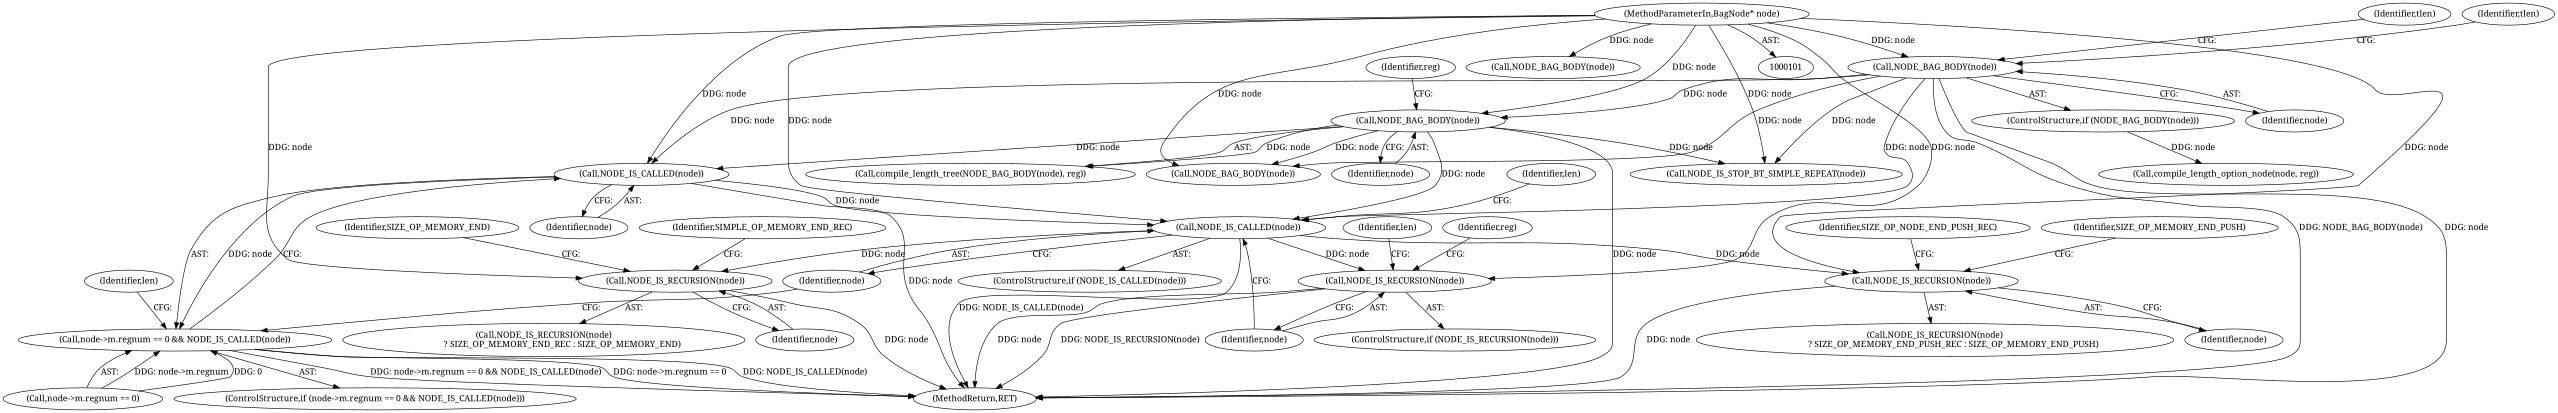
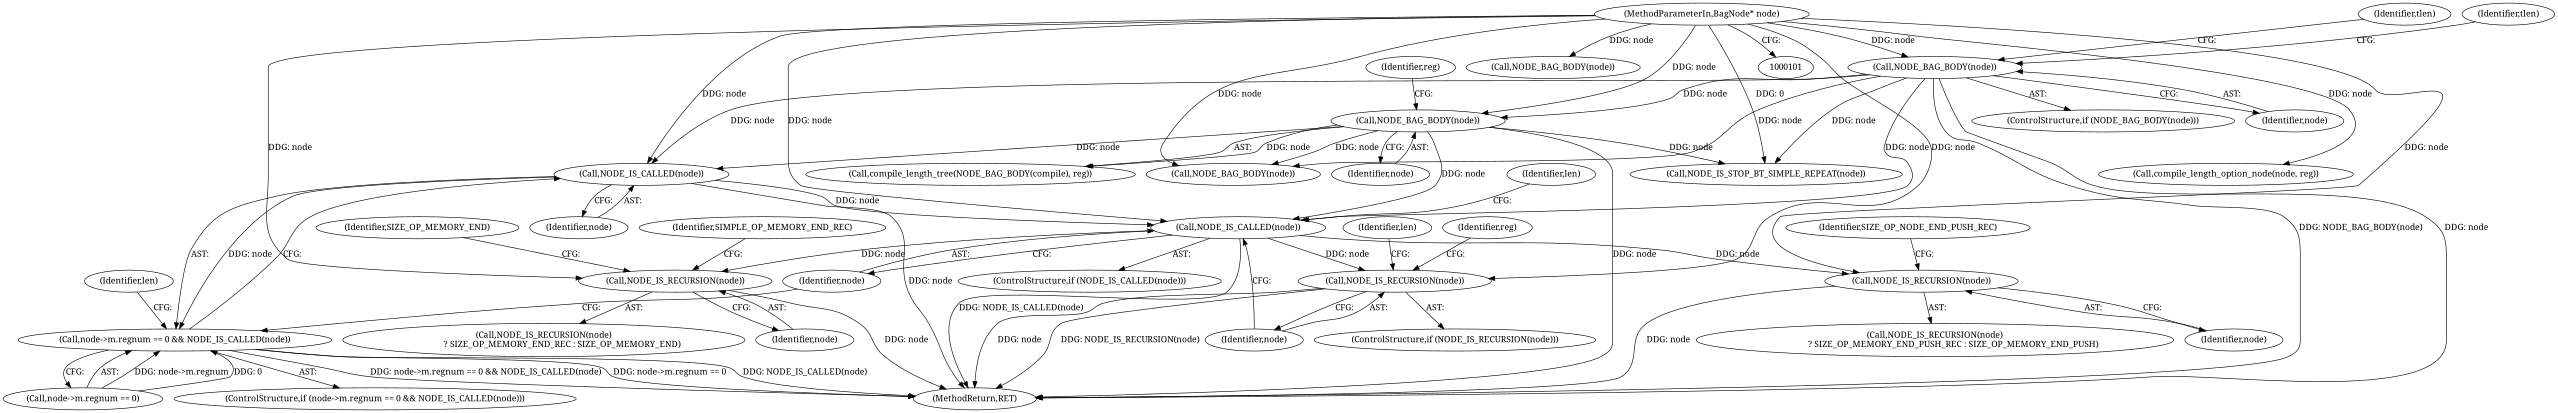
  digraph {
    fontname="Noto Serif"
    node [fontname="Noto Serif"]
    edge [fontname="Noto Serif"]
    n1 [label="(Call,NODE_IS_CALLED(node))"]
    n2 [label="(Call,node->m.regnum == 0 && NODE_IS_CALLED(node))"]
    n3 [label="(Call,NODE_IS_CALLED(node))"]
    n4 [label="(MethodReturn,RET)"]
    n5 [label="(Identifier,node)"]
    n6 [label="(ControlStructure,if (node->m.regnum == 0 && NODE_IS_CALLED(node)))"]
    n7 [label="(Call,node->m.regnum == 0)"]
    n8 [label="(Call,NODE_IS_RECURSION(node))"]
    n9 [label="(Call,NODE_IS_RECURSION(node))"]
    n10 [label="(Call,NODE_IS_RECURSION(node))"]
    n11 [label="(Identifier,node)"]
    n12 [label="(ControlStructure,if (NODE_IS_CALLED(node)))"]
    n13 [label="(Call,NODE_BAG_BODY(node))"]
    n14 [label="(Call,NODE_BAG_BODY(node))"]
-   n15 [label="(Call,compile_length_tree(NODE_BAG_BODY(node), reg))"]
+   n15 [label="(Call,compile_length_tree(NODE_BAG_BODY(compile), reg))"]
    n16 [label="(Identifier,node)"]
    n17 [label="(Call,NODE_IS_STOP_BT_SIMPLE_REPEAT(node))"]
    n18 [label="(Call,NODE_BAG_BODY(node))"]
    n19 [label="(Identifier,node)"]
    n20 [label="(ControlStructure,if (NODE_BAG_BODY(node)))"]
    n21 [label="(MethodParameterIn,BagNode* node)"]
    n22 [label="(Call,compile_length_option_node(node, reg))"]
    n23 [label="(Call,NODE_BAG_BODY(node))"]
    1000101
    n25 [label="(Identifier,node)"]
    n26 [label="(Call,NODE_IS_RECURSION(node)\n                ? SIZE_OP_MEMORY_END_PUSH_REC : SIZE_OP_MEMORY_END_PUSH)"]
    n27 [label="(Identifier,node)"]
    n28 [label="(Call,NODE_IS_RECURSION(node)\n                ? SIZE_OP_MEMORY_END_REC : SIZE_OP_MEMORY_END)"]
    n29 [label="(Identifier,node)"]
    n30 [label="(ControlStructure,if (NODE_IS_RECURSION(node)))"]
    n31 [label="(Identifier,SIMPLE_OP_MEMORY_END_REC)"]
    n32 [label="(Identifier,len)"]
    n33 [label="(Identifier,len)"]
    n34 [label="(Identifier,len)"]
-   n35 [label="(Identifier,SIZE_OP_MEMORY_END_PUSH)"]
    n36 [label="(Identifier,reg)"]
    n37 [label="(Identifier,SIZE_OP_MEMORY_END)"]
    n38 [label="(Identifier,tlen)"]
    n39 [label="(Identifier,reg)"]
    n40 [label="(Identifier,SIZE_OP_NODE_END_PUSH_REC)"]
    n41 [label="(Identifier,tlen)"]
    n1 -> n2 [label="AST: "]
    n1 -> n2 [label="DDG: node"]
    n1 -> n3 [label="DDG: node"]
    n1 -> n4 [label="DDG: node"]
    n1 -> n5 [label="CFG: "]
    n2 -> n1 [label="CFG: "]
    n2 -> n4 [label="DDG: NODE_IS_CALLED(node)"]
    n2 -> n4 [label="DDG: node->m.regnum == 0 && NODE_IS_CALLED(node)"]
    n2 -> n4 [label="DDG: node->m.regnum == 0"]
    n2 -> n6 [label="AST: "]
+   n2 -> n7 [label="CFG: "]
    n3 -> n4 [label="DDG: NODE_IS_CALLED(node)"]
    n3 -> n8 [label="DDG: node"]
    n3 -> n9 [label="DDG: node"]
    n3 -> n10 [label="DDG: node"]
    n3 -> n11 [label="CFG: "]
    n3 -> n12 [label="AST: "]
    n5 -> n1 [label="AST: "]
    n7 -> n2 [label="AST: "]
    n7 -> n2 [label="DDG: node->m.regnum"]
    n7 -> n2 [label="DDG: 0"]
    n8 -> n4 [label="DDG: node"]
    n8 -> n25 [label="CFG: "]
    n8 -> n26 [label="AST: "]
    n9 -> n4 [label="DDG: node"]
    n9 -> n27 [label="CFG: "]
    n9 -> n28 [label="AST: "]
    n10 -> n4 [label="DDG: node"]
    n10 -> n4 [label="DDG: NODE_IS_RECURSION(node)"]
    n10 -> n29 [label="CFG: "]
    n10 -> n30 [label="AST: "]
    n11 -> n2 [label="CFG: "]
    n11 -> n3 [label="AST: "]
    n13 -> n1 [label="DDG: node"]
    n13 -> n3 [label="DDG: node"]
    n13 -> n4 [label="DDG: node"]
    n13 -> n14 [label="DDG: node"]
    n13 -> n15 [label="AST: "]
    n13 -> n15 [label="DDG: node"]
    n13 -> n16 [label="CFG: "]
    n13 -> n17 [label="DDG: node"]
    n16 -> n13 [label="AST: "]
    n18 -> n1 [label="DDG: node"]
    n18 -> n3 [label="DDG: node"]
    n18 -> n4 [label="DDG: NODE_BAG_BODY(node)"]
    n18 -> n4 [label="DDG: node"]
    n18 -> n13 [label="DDG: node"]
    n18 -> n14 [label="DDG: node"]
    n18 -> n17 [label="DDG: node"]
    n18 -> n19 [label="CFG: "]
    n18 -> n20 [label="AST: "]
    n19 -> n18 [label="AST: "]
    n21 -> n1 [label="DDG: node"]
    n21 -> n3 [label="DDG: node"]
    n21 -> n8 [label="DDG: node"]
    n21 -> n9 [label="DDG: node"]
    n21 -> n10 [label="DDG: node"]
    n21 -> n13 [label="DDG: node"]
    n21 -> n14 [label="DDG: node"]
-   n21 -> n17 [label="DDG: node"]
+   n21 -> n17 [label="DDG: 0"]
    n21 -> n18 [label="DDG: node"]
-   n20 -> n22 [label="DDG: node"]
+   n21 -> n22 [label="DDG: node"]
    n21 -> n23 [label="DDG: node"]
-   n21 -> 1000101 [label="AST: "]
+   n21 -> 1000101 [label="CFG: "]
    n25 -> n8 [label="AST: "]
    n27 -> n9 [label="AST: "]
    n29 -> n3 [label="CFG: "]
    n29 -> n10 [label="AST: "]
    n31 -> n9 [label="CFG: "]
    n32 -> n2 [label="CFG: "]
    n33 -> n10 [label="CFG: "]
    n34 -> n3 [label="CFG: "]
-   n35 -> n8 [label="CFG: "]
    n36 -> n13 [label="CFG: "]
    n37 -> n9 [label="CFG: "]
    n38 -> n18 [label="CFG: "]
    n39 -> n10 [label="CFG: "]
    n40 -> n8 [label="CFG: "]
    n41 -> n18 [label="CFG: "]
  }
